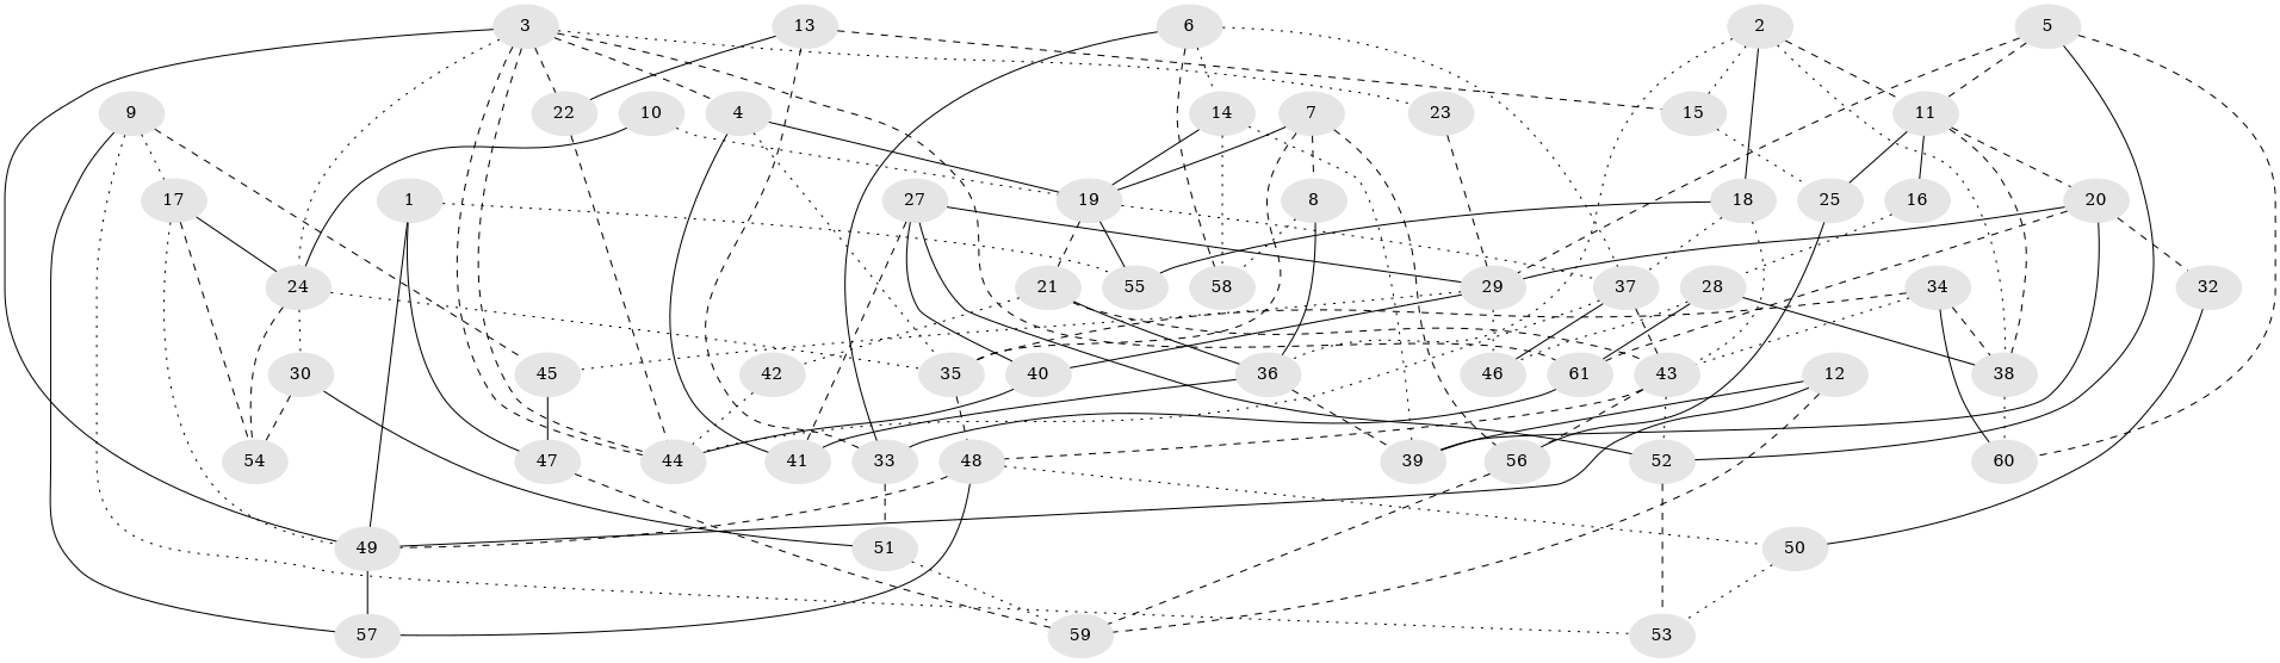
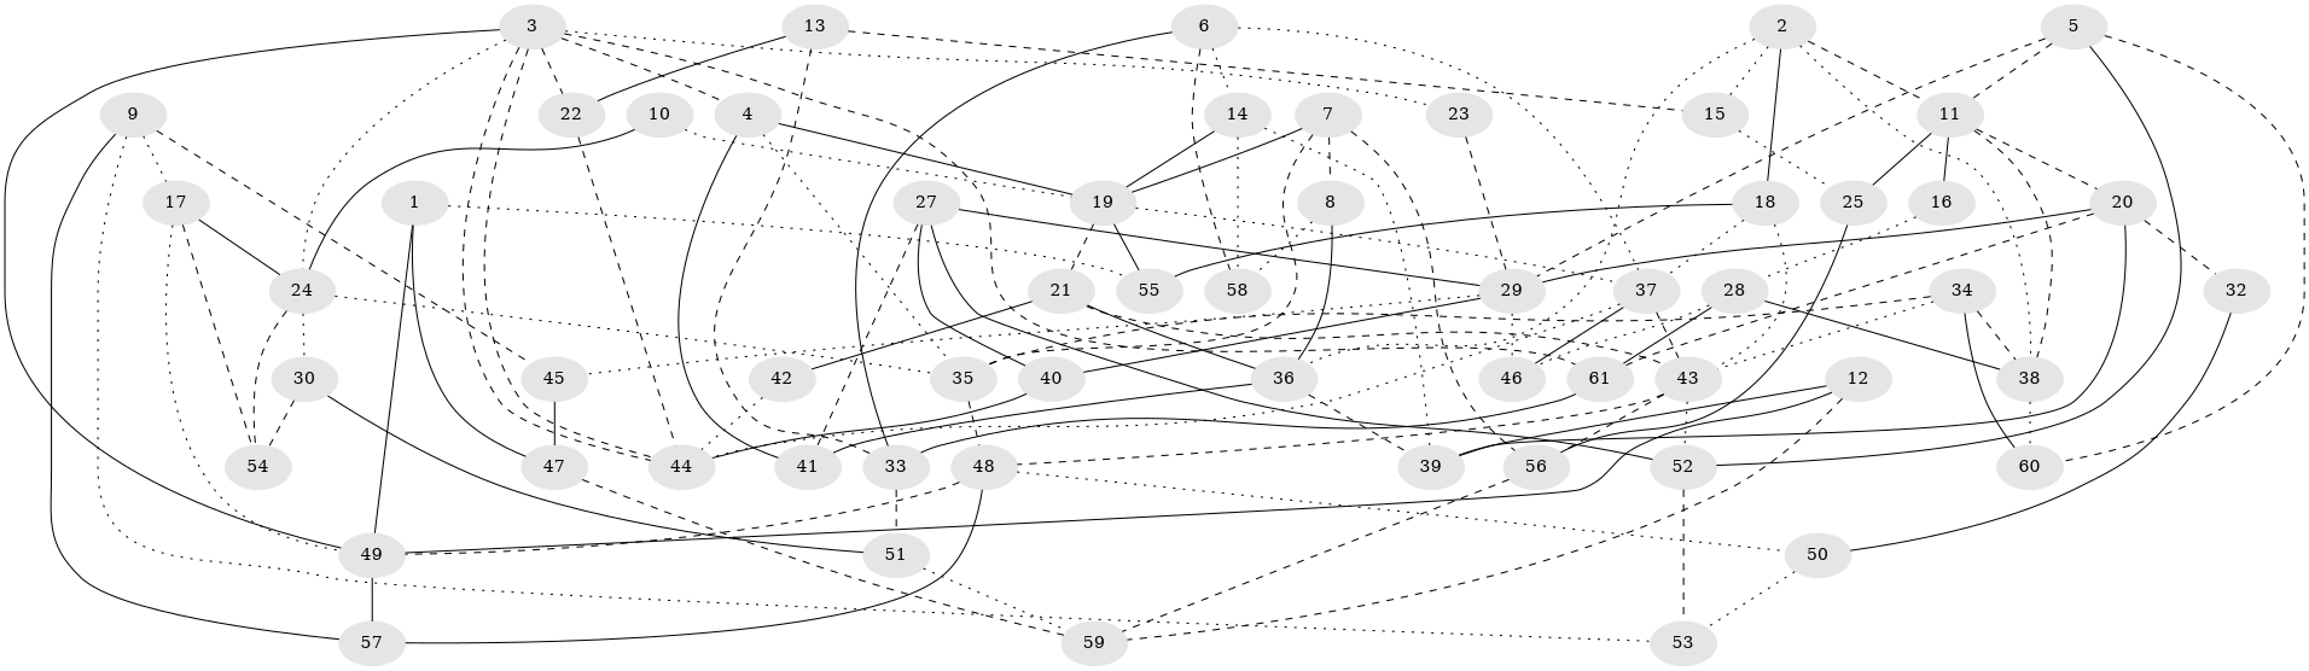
  graph {
    node [color=gray90 style=filled]
    edge [style=solid]
    1
    47
    49
    55
    59
    57
    2
    11
    15
    18
    36
    38
    16
    20
    25
    37
    43
    41
    39
    60
    3
    4
    22
    23
    24
    n26 [label=61]
    44
    19
    35
    29
    54
    30
    33
    21
    48
    5
    52
    45
    40
    46
    53
    6
    14
    58
    51
    7
    8
    56
    9
    17
    10
    28
    32
    12
    13
    42
    50
    27
    34
    1 -- 47
    1 -- 49
    1 -- 55 [style=dotted]
    47 -- 59 [style=dashed]
    49 -- 57
    2 -- 11 [style=dashed]
    2 -- 15 [style=dotted]
    2 -- 18
    2 -- 36 [style=dotted]
    2 -- 38 [style=dotted]
    11 -- 38 [style=dashed]
    11 -- 16
    11 -- 20 [style=dashed]
    11 -- 25
    15 -- 25 [style=dotted]
    18 -- 55
    18 -- 37 [style=dotted]
    18 -- 43 [style=dotted]
    36 -- 41
    36 -- 39 [style=dashed]
    38 -- 60 [style=dotted]
    16 -- 28 [style=dotted]
    20 -- 39
    20 -- n26 [style=dashed]
    20 -- 29
    20 -- 32 [style=dashed]
    25 -- 56
    37 -- 43 [style=dashed]
    37 -- 44 [style=dotted]
    37 -- 46
    43 -- 48 [style=dashed]
    43 -- 52 [style=dotted]
    43 -- 56 [style=dashed]
    3 -- 49
    3 -- 4 [style=dashed]
    3 -- 22 [style=dashed]
    3 -- 23 [style=dotted]
    3 -- 24 [style=dotted]
    3 -- n26 [style=dashed]
    3 -- 44 [style=dashed]
    3 -- 44 [style=dashed]
    4 -- 41
    4 -- 19
    4 -- 35 [style=dotted]
    22 -- 44 [style=dashed]
    23 -- 29 [style=dashed]
    24 -- 35 [style=dotted]
    24 -- 54 [style=dashed]
    24 -- 30 [style=dotted]
    n26 -- 33
    19 -- 55
    19 -- 37 [style=dotted]
    19 -- 21 [style=dashed]
    35 -- 48 [style=dashed]
    29 -- 45 [style=dotted]
    29 -- 40
    29 -- 46 [style=dotted]
    30 -- 54 [style=dashed]
    30 -- 51
    33 -- 51 [style=dashed]
    21 -- 36
    21 -- 43 [style=dashed]
-   21 -- 42 [style=dotted]
+   21 -- 42
    48 -- 49 [style=dashed]
    48 -- 57
    48 -- 50 [style=dotted]
    5 -- 11 [style=dashed]
    5 -- 60 [style=dashed]
    5 -- 29 [style=dashed]
    5 -- 52
    52 -- 53 [style=dashed]
    45 -- 47
    40 -- 44
    6 -- 37 [style=dotted]
    6 -- 33
    6 -- 14 [style=dotted]
    6 -- 58 [style=dashed]
    14 -- 39 [style=dotted]
    14 -- 19
    14 -- 58 [style=dotted]
    51 -- 59 [style=dotted]
    7 -- 19
    7 -- 35 [style=dashed]
    7 -- 8 [style=dashed]
    7 -- 56 [style=dashed]
    8 -- 36
    8 -- 58 [style=dotted]
    56 -- 59 [style=dashed]
    9 -- 57
    9 -- 45 [style=dashed]
    9 -- 53 [style=dotted]
    9 -- 17 [style=dotted]
    17 -- 49 [style=dotted]
    17 -- 24
    17 -- 54 [style=dashed]
    10 -- 24
    10 -- 19 [style=dotted]
    28 -- 38
    28 -- n26
    28 -- 46 [style=dotted]
    32 -- 50
    12 -- 49
    12 -- 59 [style=dashed]
    12 -- 39
    13 -- 15 [style=dashed]
    13 -- 22
    13 -- 33 [style=dashed]
    42 -- 44 [style=dotted]
    50 -- 53 [style=dotted]
    27 -- 41 [style=dashed]
    27 -- 29
    27 -- 52
    27 -- 40
    34 -- 38 [style=dashed]
    34 -- 43 [style=dotted]
    34 -- 60
    34 -- 35 [style=dashed]
  }
